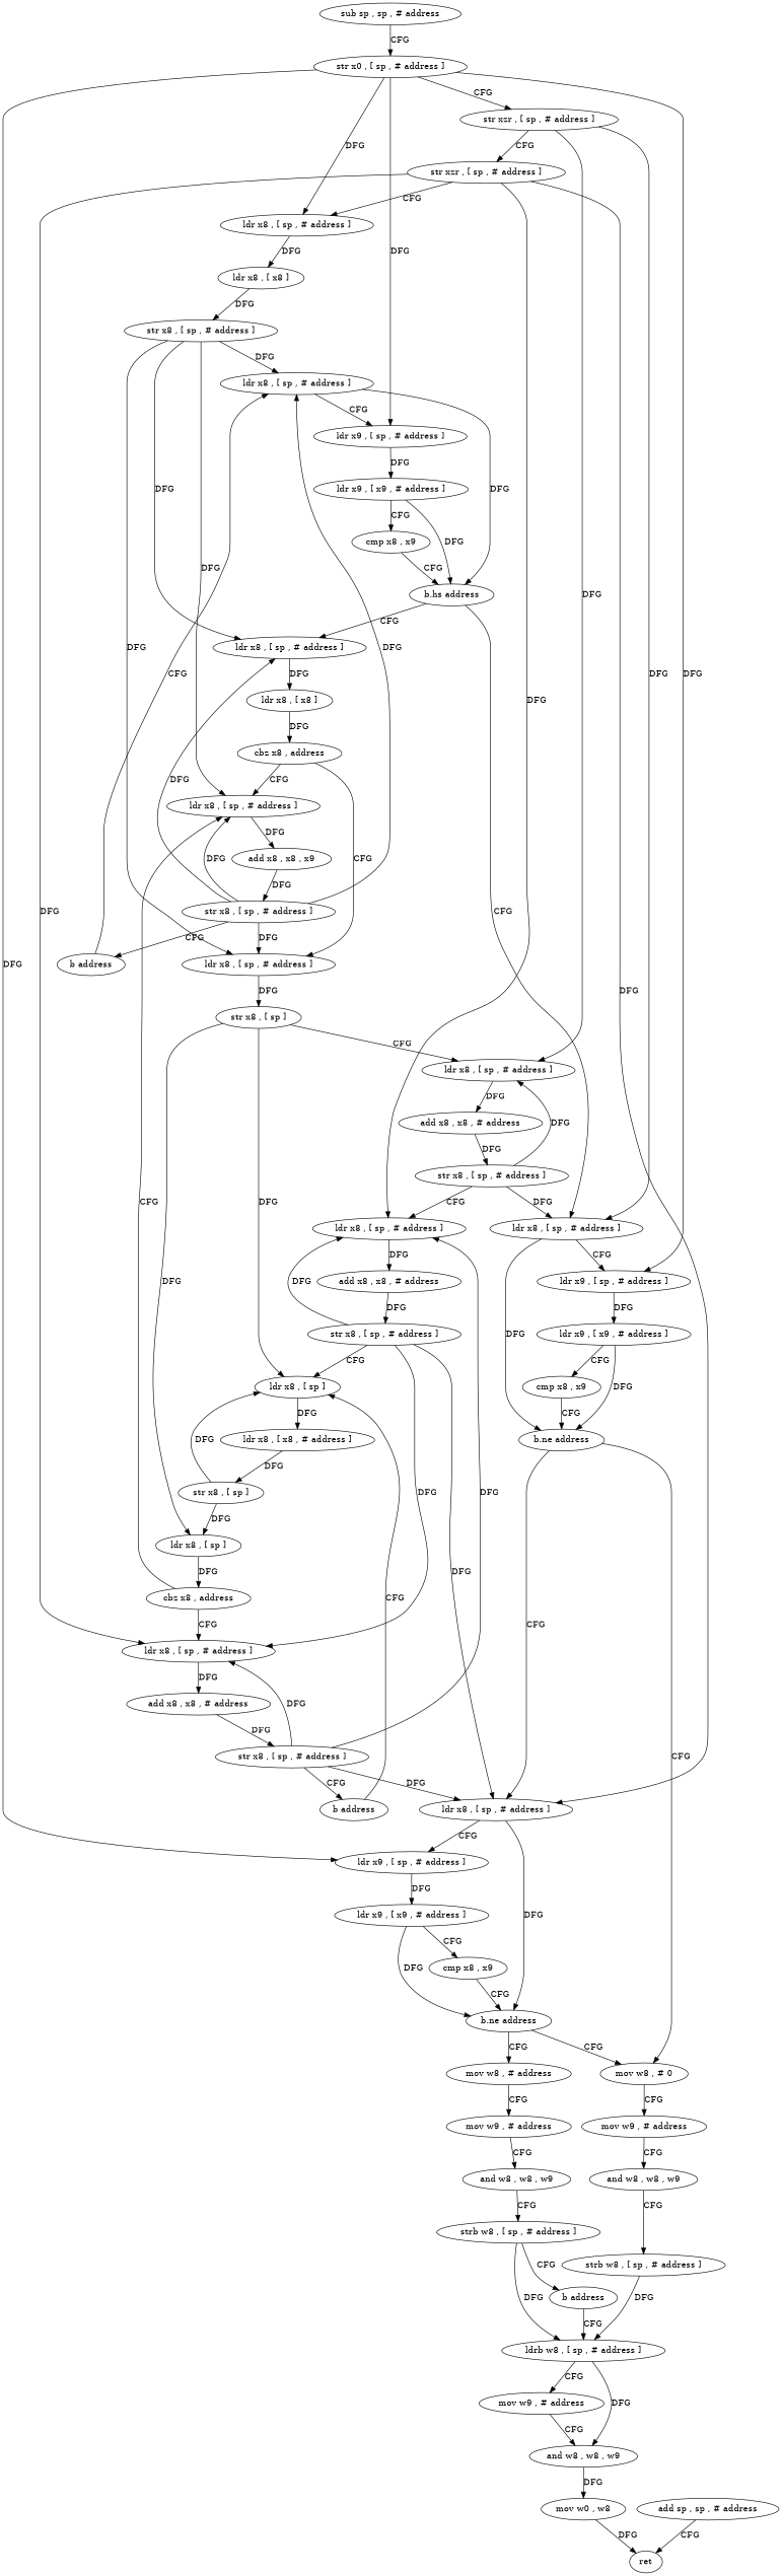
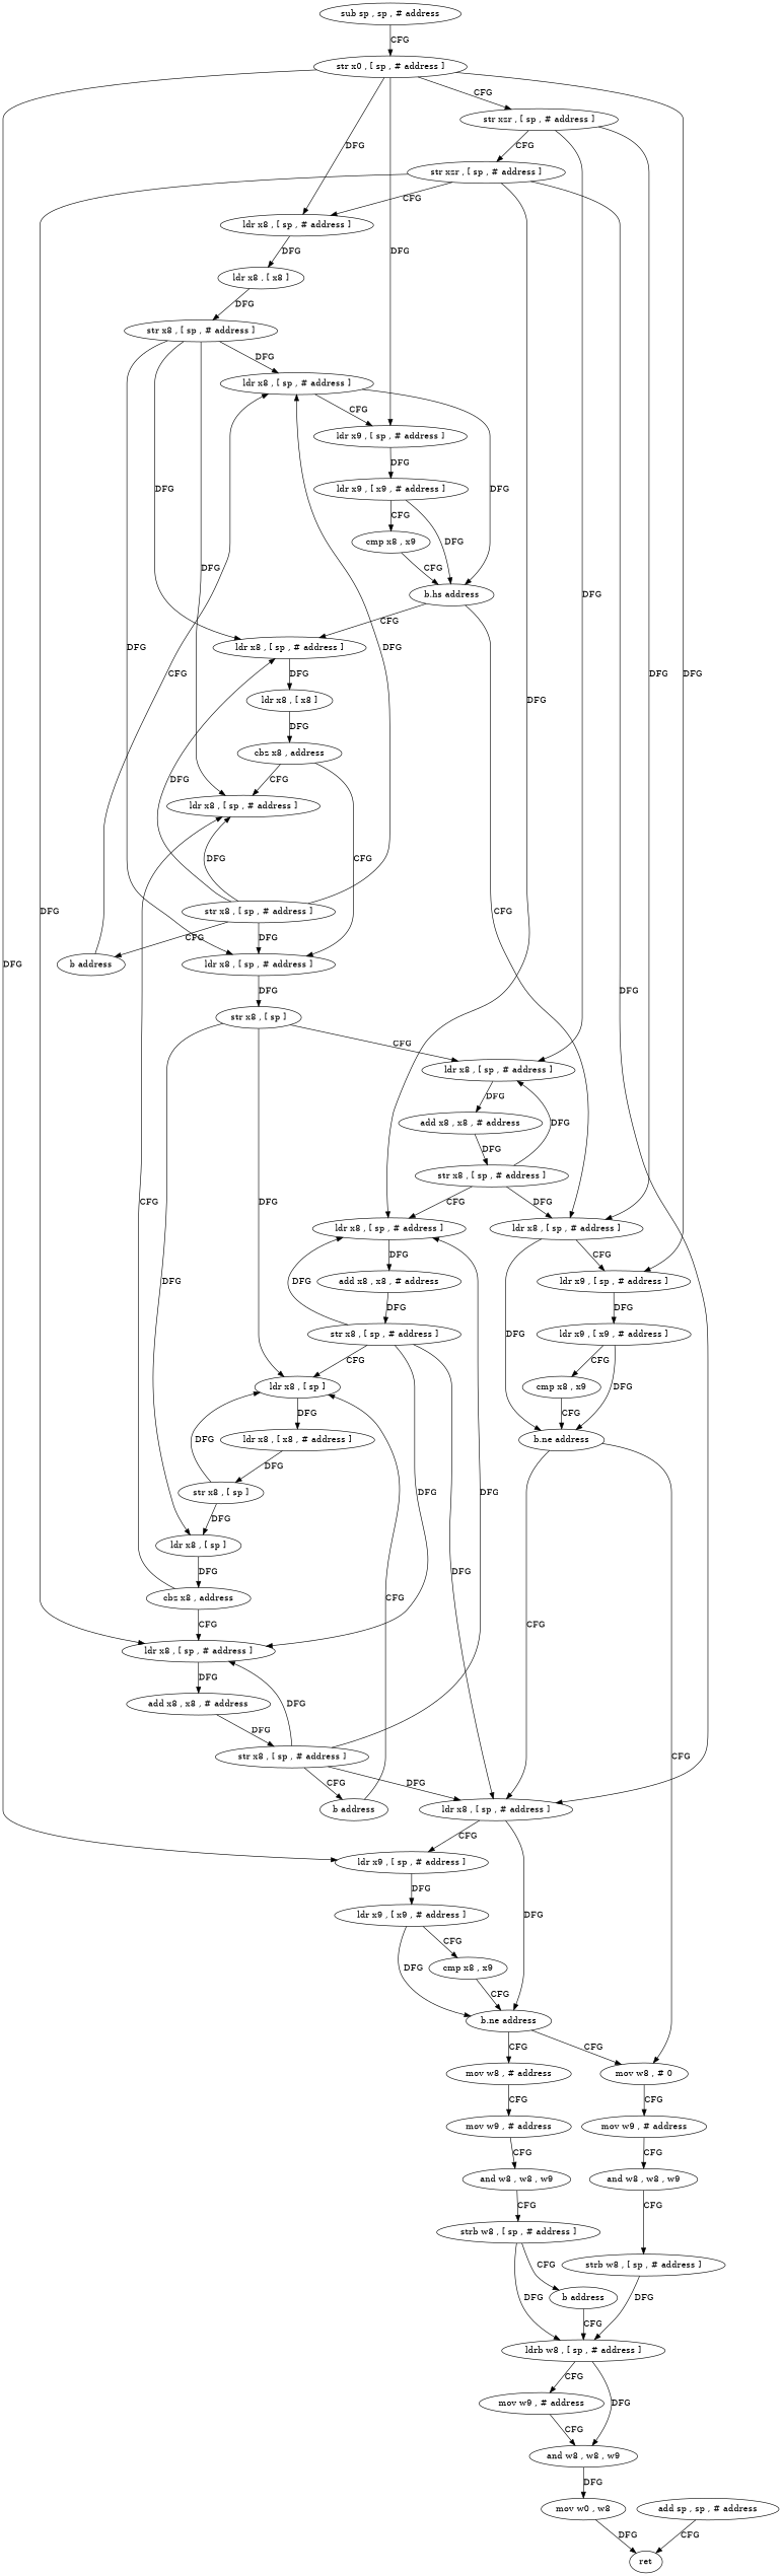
  digraph {
    n1 [label="sub sp , sp , # address"]
    n2 [label="str x0 , [ sp , # address ]"]
    n3 [label="str xzr , [ sp , # address ]"]
    n4 [label="ldr x8 , [ sp , # address ]"]
    n5 [label="ldr x9 , [ sp , # address ]"]
    n6 [label="ldr x9 , [ sp , # address ]"]
    n7 [label="ldr x9 , [ sp , # address ]"]
    n8 [label="str xzr , [ sp , # address ]"]
    n9 [label="ldr x8 , [ sp , # address ]"]
    n10 [label="ldr x8 , [ sp , # address ]"]
    n11 [label="ldr x8 , [ x8 ]"]
    n12 [label="ldr x9 , [ x9 , # address ]"]
    n13 [label="ldr x9 , [ x9 , # address ]"]
    n14 [label="ldr x9 , [ x9 , # address ]"]
    n15 [label="ldr x8 , [ sp , # address ]"]
    n16 [label="ldr x8 , [ sp , # address ]"]
    n17 [label="ldr x8 , [ sp , # address ]"]
    n18 [label="b.ne address"]
    n19 [label="add x8 , x8 , # address"]
    n20 [label="b.ne address"]
    n21 [label="add x8 , x8 , # address"]
    n22 [label="add x8 , x8 , # address"]
    n23 [label="str x8 , [ sp , # address ]"]
    n24 [label="ldr x8 , [ sp , # address ]"]
    n25 [label="ldr x8 , [ sp , # address ]"]
    n26 [label="ldr x8 , [ sp , # address ]"]
    n27 [label="ldr x8 , [ sp , # address ]"]
    n28 [label="b.hs address"]
    n29 [label="ldr x8 , [ x8 ]"]
-   n30 [label="add x8 , x8 , x9"]
    n31 [label="str x8 , [ sp ]"]
    n32 [label="mov w8 , # 0"]
    n33 [label="cmp x8 , x9"]
    n34 [label="mov w9 , # address"]
    n35 [label="and w8 , w8 , w9"]
    n36 [label="mov w8 , # address"]
    n37 [label="cbz x8 , address"]
    n38 [label="str x8 , [ sp , # address ]"]
    n39 [label="ldr x8 , [ sp ]"]
    n40 [label="ldr x8 , [ sp ]"]
    n41 [label="strb w8 , [ sp , # address ]"]
    n42 [label="ldrb w8 , [ sp , # address ]"]
    n43 [label="mov w9 , # address"]
    n44 [label="and w8 , w8 , w9"]
    n45 [label="mov w0 , w8"]
    n46 [label="cmp x8 , x9"]
    n47 [label="mov w9 , # address"]
    n48 [label="and w8 , w8 , w9"]
    n49 [label="b address"]
    n50 [label="ldr x8 , [ x8 , # address ]"]
    n51 [label="cbz x8 , address"]
    n52 [label="str x8 , [ sp , # address ]"]
    n53 [label="str x8 , [ sp , # address ]"]
    n54 [label="str x8 , [ sp ]"]
    n55 [label="strb w8 , [ sp , # address ]"]
    n56 [label="b address"]
    n57 [label="cmp x8 , x9"]
    n58 [label="str x8 , [ sp , # address ]"]
    n59 [label="b address"]
    n60 [label=ret]
    n61 [label="add sp , sp , # address"]
    n1 -> n2 [label=CFG]
    n2 -> n3 [label=CFG]
    n2 -> n4 [label=DFG]
    n2 -> n5 [label=DFG]
    n2 -> n6 [label=DFG]
    n2 -> n7 [label=DFG]
    n3 -> n8 [label=CFG]
    n3 -> n9 [label=DFG]
    n3 -> n10 [label=DFG]
    n4 -> n11 [label=DFG]
    n5 -> n12 [label=DFG]
    n6 -> n13 [label=DFG]
    n7 -> n14 [label=DFG]
    n8 -> n4 [label=CFG]
    n8 -> n15 [label=DFG]
    n8 -> n16 [label=DFG]
    n8 -> n17 [label=DFG]
    n9 -> n5 [label=CFG]
    n9 -> n18 [label=DFG]
    n10 -> n19 [label=DFG]
    n11 -> n23 [label=DFG]
    n12 -> n18 [label=DFG]
    n12 -> n33 [label=CFG]
    n13 -> n20 [label=DFG]
    n13 -> n46 [label=CFG]
    n14 -> n28 [label=DFG]
    n14 -> n57 [label=CFG]
    n15 -> n6 [label=CFG]
    n15 -> n20 [label=DFG]
    n16 -> n21 [label=DFG]
    n17 -> n22 [label=DFG]
    n18 -> n15 [label=CFG]
    n18 -> n32 [label=CFG]
    n19 -> n52 [label=DFG]
    n20 -> n32 [label=CFG]
    n20 -> n36 [label=CFG]
    n21 -> n53 [label=DFG]
    n22 -> n58 [label=DFG]
    n23 -> n24 [label=DFG]
    n23 -> n25 [label=DFG]
    n23 -> n26 [label=DFG]
    n23 -> n27 [label=DFG]
    n24 -> n7 [label=CFG]
    n24 -> n28 [label=DFG]
    n25 -> n29 [label=DFG]
-   n26 -> n30 [label=DFG]
    n27 -> n31 [label=DFG]
    n28 -> n9 [label=CFG]
    n28 -> n25 [label=CFG]
    n29 -> n37 [label=DFG]
-   n30 -> n38 [label=DFG]
    n31 -> n10 [label=CFG]
    n31 -> n39 [label=DFG]
    n31 -> n40 [label=DFG]
    n32 -> n34 [label=CFG]
    n33 -> n18 [label=CFG]
    n34 -> n35 [label=CFG]
    n35 -> n41 [label=CFG]
    n36 -> n47 [label=CFG]
    n37 -> n26 [label=CFG]
    n37 -> n27 [label=CFG]
    n38 -> n24 [label=DFG]
    n38 -> n25 [label=DFG]
    n38 -> n26 [label=DFG]
    n38 -> n27 [label=DFG]
    n38 -> n49 [label=CFG]
    n39 -> n50 [label=DFG]
    n40 -> n51 [label=DFG]
    n41 -> n42 [label=DFG]
    n42 -> n43 [label=CFG]
    n42 -> n44 [label=DFG]
    n43 -> n44 [label=CFG]
    n44 -> n45 [label=DFG]
    n45 -> n60 [label=DFG]
    n46 -> n20 [label=CFG]
    n47 -> n48 [label=CFG]
    n48 -> n55 [label=CFG]
    n49 -> n24 [label=CFG]
    n50 -> n54 [label=DFG]
    n51 -> n17 [label=CFG]
    n51 -> n26 [label=CFG]
    n52 -> n9 [label=DFG]
    n52 -> n10 [label=DFG]
    n52 -> n16 [label=CFG]
    n53 -> n15 [label=DFG]
    n53 -> n16 [label=DFG]
    n53 -> n17 [label=DFG]
    n53 -> n39 [label=CFG]
    n54 -> n39 [label=DFG]
    n54 -> n40 [label=DFG]
    n55 -> n42 [label=DFG]
    n55 -> n56 [label=CFG]
    n56 -> n42 [label=CFG]
    n57 -> n28 [label=CFG]
    n58 -> n15 [label=DFG]
    n58 -> n16 [label=DFG]
    n58 -> n17 [label=DFG]
    n58 -> n59 [label=CFG]
    n59 -> n39 [label=CFG]
    n61 -> n60 [label=CFG]
  }
